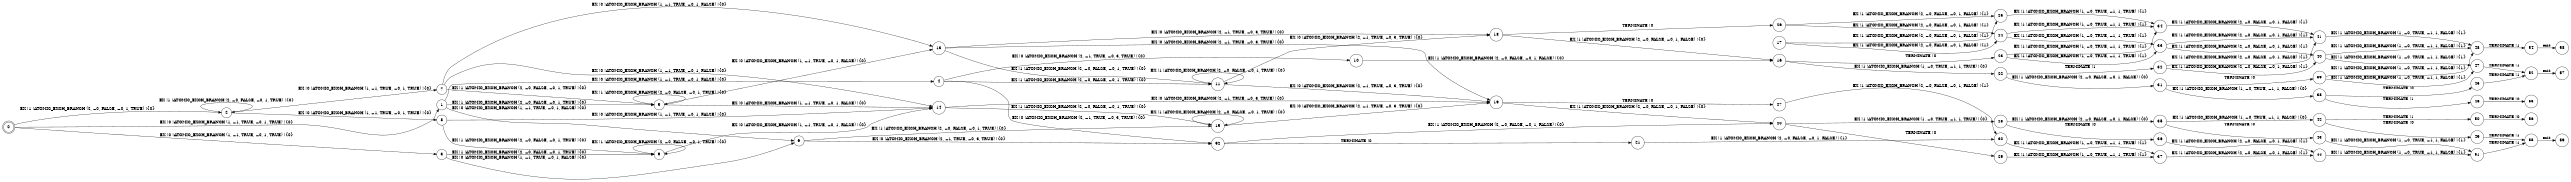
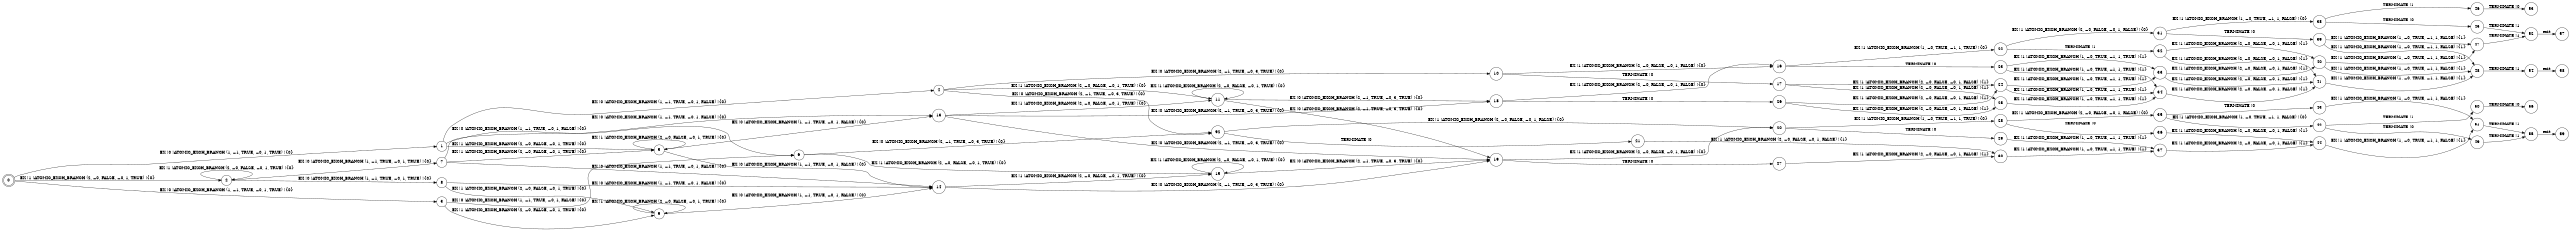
  digraph {
    rankdir=LR
    node [shape=circle]
    0 [peripheries=2]
    1
    2
    3
    4
    5
    6
    7
    8
    9
    10
    11
    n13 [label=92]
    13
    14
    15
    16
    17
    18
    19
    20
    21
    22
    23
    24
    25
    26
    27
    28
    29
    30
    31
    32
    33
    34
    35
    36
    37
    38
    39
    40
    41
    42
    43
    44
    45
    46
    47
    48
    49
    50
    51
    52
    53
    54
    55
    56
    57
    58
    59
    0 -> 1 [label="EX !0 !ATOMIC_EXCH_BRANCH (1, +1, TRUE, +0, 1, TRUE) !{0}"]
    0 -> 2 [label="EX !1 !ATOMIC_EXCH_BRANCH (2, +0, FALSE, +0, 1, TRUE) !{0}"]
    0 -> 3 [label="EX !0 !ATOMIC_EXCH_BRANCH (1, +1, TRUE, +0, 1, TRUE) !{0}"]
    1 -> 4 [label="EX !0 !ATOMIC_EXCH_BRANCH (1, +1, TRUE, +0, 1, FALSE) !{0}"]
    1 -> 5 [label="EX !1 !ATOMIC_EXCH_BRANCH (2, +0, FALSE, +0, 1, TRUE) !{0}"]
    1 -> 6 [label="EX !0 !ATOMIC_EXCH_BRANCH (1, +1, TRUE, +0, 1, FALSE) !{0}"]
    2 -> 2 [label="EX !1 !ATOMIC_EXCH_BRANCH (2, +0, FALSE, +0, 1, TRUE) !{0}"]
    2 -> 7 [label="EX !0 !ATOMIC_EXCH_BRANCH (1, +1, TRUE, +0, 1, TRUE) !{0}"]
    2 -> 8 [label="EX !0 !ATOMIC_EXCH_BRANCH (1, +1, TRUE, +0, 1, TRUE) !{0}"]
    3 -> 6 [label="EX !0 !ATOMIC_EXCH_BRANCH (1, +1, TRUE, +0, 1, FALSE) !{0}"]
    3 -> 9 [label="EX !1 !ATOMIC_EXCH_BRANCH (2, +0, FALSE, +0, 1, TRUE) !{0}"]
    4 -> 10 [label="EX !0 !ATOMIC_EXCH_BRANCH (2, +1, TRUE, +0, 3, TRUE) !{0}"]
    4 -> 11 [label="EX !1 !ATOMIC_EXCH_BRANCH (2, +0, FALSE, +0, 1, TRUE) !{0}"]
    4 -> n13 [label="EX !0 !ATOMIC_EXCH_BRANCH (2, +1, TRUE, +0, 3, TRUE) !{0}"]
    5 -> 5 [label="EX !1 !ATOMIC_EXCH_BRANCH (2, +0, FALSE, +0, 1, TRUE) !{0}"]
    5 -> 13 [label="EX !0 !ATOMIC_EXCH_BRANCH (1, +1, TRUE, +0, 1, FALSE) !{0}"]
    5 -> 14 [label="EX !0 !ATOMIC_EXCH_BRANCH (1, +1, TRUE, +0, 1, FALSE) !{0}"]
    6 -> n13 [label="EX !0 !ATOMIC_EXCH_BRANCH (2, +1, TRUE, +0, 3, TRUE) !{0}"]
    6 -> 15 [label="EX !1 !ATOMIC_EXCH_BRANCH (2, +0, FALSE, +0, 1, TRUE) !{0}"]
    7 -> 5 [label="EX !1 !ATOMIC_EXCH_BRANCH (2, +0, FALSE, +0, 1, TRUE) !{0}"]
    7 -> 13 [label="EX !0 !ATOMIC_EXCH_BRANCH (1, +1, TRUE, +0, 1, FALSE) !{0}"]
    7 -> 14 [label="EX !0 !ATOMIC_EXCH_BRANCH (1, +1, TRUE, +0, 1, FALSE) !{0}"]
    8 -> 9 [label="EX !1 !ATOMIC_EXCH_BRANCH (2, +0, FALSE, +0, 1, TRUE) !{0}"]
    8 -> 14 [label="EX !0 !ATOMIC_EXCH_BRANCH (1, +1, TRUE, +0, 1, FALSE) !{0}"]
    9 -> 9 [label="EX !1 !ATOMIC_EXCH_BRANCH (2, +0, FALSE, +0, 1, TRUE) !{0}"]
    9 -> 14 [label="EX !0 !ATOMIC_EXCH_BRANCH (1, +1, TRUE, +0, 1, FALSE) !{0}"]
    10 -> 16 [label="EX !1 !ATOMIC_EXCH_BRANCH (2, +0, FALSE, +0, 1, FALSE) !{0}"]
+   10 -> 17 [label="TERMINATE !0"]
    11 -> 11 [label="EX !1 !ATOMIC_EXCH_BRANCH (2, +0, FALSE, +0, 1, TRUE) !{0}"]
    11 -> 18 [label="EX !0 !ATOMIC_EXCH_BRANCH (2, +1, TRUE, +0, 3, TRUE) !{0}"]
    11 -> 19 [label="EX !0 !ATOMIC_EXCH_BRANCH (2, +1, TRUE, +0, 3, TRUE) !{0}"]
    n13 -> 20 [label="EX !1 !ATOMIC_EXCH_BRANCH (2, +0, FALSE, +0, 1, FALSE) !{0}"]
    n13 -> 21 [label="TERMINATE !0"]
    13 -> 11 [label="EX !1 !ATOMIC_EXCH_BRANCH (2, +0, FALSE, +0, 1, TRUE) !{0}"]
    13 -> 18 [label="EX !0 !ATOMIC_EXCH_BRANCH (2, +1, TRUE, +0, 3, TRUE) !{0}"]
    13 -> 19 [label="EX !0 !ATOMIC_EXCH_BRANCH (2, +1, TRUE, +0, 3, TRUE) !{0}"]
    14 -> 15 [label="EX !1 !ATOMIC_EXCH_BRANCH (2, +0, FALSE, +0, 1, TRUE) !{0}"]
    14 -> 19 [label="EX !0 !ATOMIC_EXCH_BRANCH (2, +1, TRUE, +0, 3, TRUE) !{0}"]
    15 -> 15 [label="EX !1 !ATOMIC_EXCH_BRANCH (2, +0, FALSE, +0, 1, TRUE) !{0}"]
    15 -> 19 [label="EX !0 !ATOMIC_EXCH_BRANCH (2, +1, TRUE, +0, 3, TRUE) !{0}"]
    16 -> 22 [label="EX !1 !ATOMIC_EXCH_BRANCH (1, +0, TRUE, +1, 1, TRUE) !{0}"]
    16 -> 23 [label="TERMINATE !0"]
    17 -> 24 [label="EX !1 !ATOMIC_EXCH_BRANCH (2, +0, FALSE, +0, 1, FALSE) !{1}"]
    17 -> 25 [label="EX !1 !ATOMIC_EXCH_BRANCH (2, +0, FALSE, +0, 1, FALSE) !{1}"]
    18 -> 16 [label="EX !1 !ATOMIC_EXCH_BRANCH (2, +0, FALSE, +0, 1, FALSE) !{0}"]
    18 -> 26 [label="TERMINATE !0"]
    19 -> 20 [label="EX !1 !ATOMIC_EXCH_BRANCH (2, +0, FALSE, +0, 1, FALSE) !{0}"]
    19 -> 27 [label="TERMINATE !0"]
    20 -> 28 [label="EX !1 !ATOMIC_EXCH_BRANCH (1, +0, TRUE, +1, 1, TRUE) !{0}"]
    20 -> 29 [label="TERMINATE !0"]
    21 -> 30 [label="EX !1 !ATOMIC_EXCH_BRANCH (2, +0, FALSE, +0, 1, FALSE) !{1}"]
    22 -> 31 [label="EX !1 !ATOMIC_EXCH_BRANCH (2, +0, FALSE, +0, 1, FALSE) !{0}"]
    22 -> 32 [label="TERMINATE !1"]
    23 -> 33 [label="EX !1 !ATOMIC_EXCH_BRANCH (1, +0, TRUE, +1, 1, TRUE) !{1}"]
    23 -> 34 [label="EX !1 !ATOMIC_EXCH_BRANCH (1, +0, TRUE, +1, 1, TRUE) !{1}"]
    24 -> 33 [label="EX !1 !ATOMIC_EXCH_BRANCH (1, +0, TRUE, +1, 1, TRUE) !{1}"]
    24 -> 34 [label="EX !1 !ATOMIC_EXCH_BRANCH (1, +0, TRUE, +1, 1, TRUE) !{1}"]
    25 -> 34 [label="EX !1 !ATOMIC_EXCH_BRANCH (1, +0, TRUE, +1, 1, TRUE) !{1}"]
    26 -> 24 [label="EX !1 !ATOMIC_EXCH_BRANCH (2, +0, FALSE, +0, 1, FALSE) !{1}"]
    26 -> 25 [label="EX !1 !ATOMIC_EXCH_BRANCH (2, +0, FALSE, +0, 1, FALSE) !{1}"]
    27 -> 30 [label="EX !1 !ATOMIC_EXCH_BRANCH (2, +0, FALSE, +0, 1, FALSE) !{1}"]
    28 -> 35 [label="EX !1 !ATOMIC_EXCH_BRANCH (2, +0, FALSE, +0, 1, FALSE) !{0}"]
    28 -> 36 [label="TERMINATE !0"]
    29 -> 37 [label="EX !1 !ATOMIC_EXCH_BRANCH (1, +0, TRUE, +1, 1, TRUE) !{1}"]
    30 -> 37 [label="EX !1 !ATOMIC_EXCH_BRANCH (1, +0, TRUE, +1, 1, TRUE) !{1}"]
    31 -> 38 [label="EX !1 !ATOMIC_EXCH_BRANCH (1, +0, TRUE, +1, 1, FALSE) !{0}"]
    31 -> 39 [label="TERMINATE !0"]
    32 -> 40 [label="EX !1 !ATOMIC_EXCH_BRANCH (2, +0, FALSE, +0, 1, FALSE) !{1}"]
    32 -> 41 [label="EX !1 !ATOMIC_EXCH_BRANCH (2, +0, FALSE, +0, 1, FALSE) !{1}"]
    33 -> 40 [label="EX !1 !ATOMIC_EXCH_BRANCH (2, +0, FALSE, +0, 1, FALSE) !{1}"]
    33 -> 41 [label="EX !1 !ATOMIC_EXCH_BRANCH (2, +0, FALSE, +0, 1, FALSE) !{1}"]
    34 -> 41 [label="EX !1 !ATOMIC_EXCH_BRANCH (2, +0, FALSE, +0, 1, FALSE) !{1}"]
    35 -> 42 [label="EX !1 !ATOMIC_EXCH_BRANCH (1, +0, TRUE, +1, 1, FALSE) !{0}"]
    35 -> 43 [label="TERMINATE !0"]
    36 -> 44 [label="EX !1 !ATOMIC_EXCH_BRANCH (2, +0, FALSE, +0, 1, FALSE) !{1}"]
    37 -> 44 [label="EX !1 !ATOMIC_EXCH_BRANCH (2, +0, FALSE, +0, 1, FALSE) !{1}"]
    38 -> 45 [label="TERMINATE !0"]
    38 -> 46 [label="TERMINATE !1"]
    39 -> 47 [label="EX !1 !ATOMIC_EXCH_BRANCH (1, +0, TRUE, +1, 1, FALSE) !{1}"]
    39 -> 48 [label="EX !1 !ATOMIC_EXCH_BRANCH (1, +0, TRUE, +1, 1, FALSE) !{1}"]
    40 -> 47 [label="EX !1 !ATOMIC_EXCH_BRANCH (1, +0, TRUE, +1, 1, FALSE) !{1}"]
    40 -> 48 [label="EX !1 !ATOMIC_EXCH_BRANCH (1, +0, TRUE, +1, 1, FALSE) !{1}"]
    41 -> 48 [label="EX !1 !ATOMIC_EXCH_BRANCH (1, +0, TRUE, +1, 1, FALSE) !{1}"]
    42 -> 49 [label="TERMINATE !0"]
    42 -> 50 [label="TERMINATE !1"]
    43 -> 51 [label="EX !1 !ATOMIC_EXCH_BRANCH (1, +0, TRUE, +1, 1, FALSE) !{1}"]
    44 -> 51 [label="EX !1 !ATOMIC_EXCH_BRANCH (1, +0, TRUE, +1, 1, FALSE) !{1}"]
    45 -> 52 [label="TERMINATE !1"]
    46 -> 53 [label="TERMINATE !0"]
    47 -> 52 [label="TERMINATE !1"]
    48 -> 54 [label="TERMINATE !1"]
    49 -> 55 [label="TERMINATE !1"]
    50 -> 56 [label="TERMINATE !0"]
    51 -> 55 [label="TERMINATE !1"]
    52 -> 57 [label=exit]
    54 -> 58 [label=exit]
    55 -> 59 [label=exit]
  }
